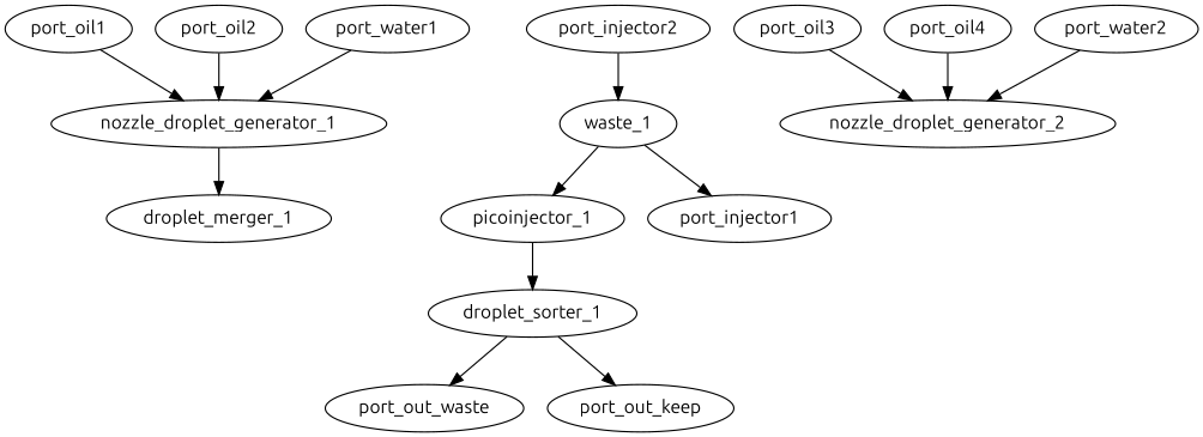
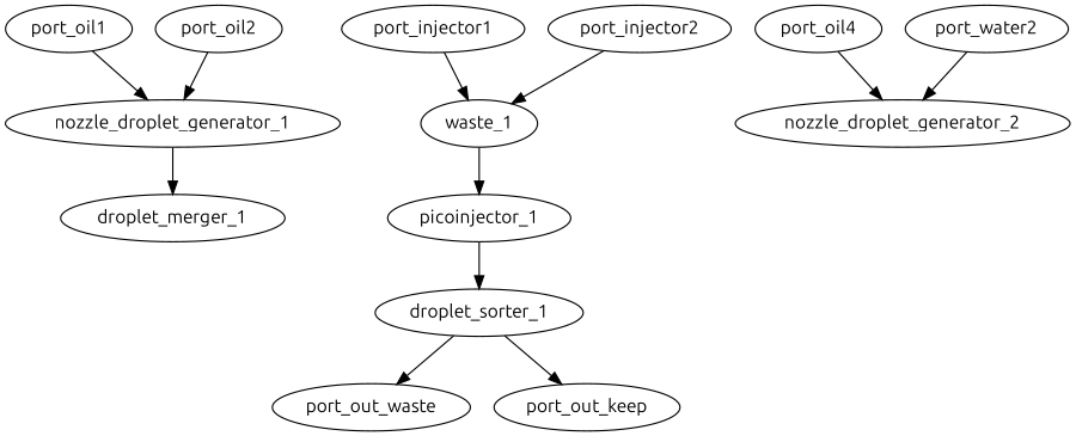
  digraph {
    fontname=Ubuntu
    node [fontname=Ubuntu]
    edge [fontname=Ubuntu sink_port="{'_component': 'mixer_1', '_port': '1'}"]
    port_oil1
    nozzle_droplet_generator_1
    droplet_merger_1
    port_oil2
-   port_water1
    picoinjector_1
    droplet_sorter_1
-   port_oil3
    nozzle_droplet_generator_2
    port_oil4
    port_water2
    port_out_waste
    port_out_keep
    n14 [label=waste_1]
    port_injector1
    port_injector2
    port_oil1 -> nozzle_droplet_generator_1 [connection_id=connection_1 connection_ref="{'name': 'connection_1', 'ID': 'connection_1', 'entity': 'CHANNEL', 'params': {'data': {'channelWidth': 300, 'connectionSpacing': 1000}}, 'source': {'_component': 'port_oil1', '_port': {'x': 2000, 'y': 2000, 'layer': 'FLOW', 'label': '1'}}, 'sinks': [{'_component': 'nozzle_droplet_generator_1', '_port': '1'}], 'layer': {'_id': '0', 'name': 'FLOW_0', 'layertype': 'FLOW', 'group': '0', 'params': {'data': {}}}, '_paths': []}" sink_port="{'_component': 'nozzle_droplet_generator_1', '_port': '1'}" source_port="{'_component': 'port_oil1', '_port': {'x': 2000, 'y': 2000, 'layer': 'FLOW', 'label': '1'}}"]
    nozzle_droplet_generator_1 -> droplet_merger_1 [connection_id=connection_7 connection_ref="{'name': 'connection_7', 'ID': 'connection_7', 'entity': 'CHANNEL', 'params': {'data': {'channelWidth': 300, 'connectionSpacing': 1000}}, 'source': {'_component': 'nozzle_droplet_generator_1', '_port': '2'}, 'sinks': [{'_component': 'droplet_merger_1', '_port': '1'}], 'layer': {'_id': '0', 'name': 'FLOW_0', 'layertype': 'FLOW', 'group': '0', 'params': {'data': {}}}, '_paths': []}" sink_port="{'_component': 'droplet_merger_1', '_port': '1'}" source_port="{'_component': 'nozzle_droplet_generator_1', '_port': '2'}"]
    port_oil2 -> nozzle_droplet_generator_1 [connection_id=connection_2 connection_ref="{'name': 'connection_2', 'ID': 'connection_2', 'entity': 'CHANNEL', 'params': {'data': {'channelWidth': 300, 'connectionSpacing': 1000}}, 'source': {'_component': 'port_oil2', '_port': {'x': 2000, 'y': 2000, 'layer': 'FLOW', 'label': '1'}}, 'sinks': [{'_component': 'nozzle_droplet_generator_1', '_port': '3'}], 'layer': {'_id': '0', 'name': 'FLOW_0', 'layertype': 'FLOW', 'group': '0', 'params': {'data': {}}}, '_paths': []}" sink_port="{'_component': 'nozzle_droplet_generator_1', '_port': '3'}" source_port="{'_component': 'port_oil2', '_port': {'x': 2000, 'y': 2000, 'layer': 'FLOW', 'label': '1'}}"]
-   port_water1 -> nozzle_droplet_generator_1 [connection_id=connection_3 connection_ref="{'name': 'connection_3', 'ID': 'connection_3', 'entity': 'CHANNEL', 'params': {'data': {'channelWidth': 300, 'connectionSpacing': 1000}}, 'source': {'_component': 'port_water1', '_port': {'x': 2000, 'y': 2000, 'layer': 'FLOW', 'label': '1'}}, 'sinks': [{'_component': 'nozzle_droplet_generator_1', '_port': '4'}], 'layer': {'_id': '0', 'name': 'FLOW_0', 'layertype': 'FLOW', 'group': '0', 'params': {'data': {}}}, '_paths': []}" sink_port="{'_component': 'nozzle_droplet_generator_1', '_port': '4'}" source_port="{'_component': 'port_water1', '_port': {'x': 2000, 'y': 2000, 'layer': 'FLOW', 'label': '1'}}"]
    picoinjector_1 -> droplet_sorter_1 [connection_id=connection_12 connection_ref="{'name': 'connection_12', 'ID': 'connection_12', 'entity': 'CHANNEL', 'params': {'data': {'channelWidth': 300, 'connectionSpacing': 1000}}, 'source': {'_component': 'picoinjector_1', '_port': '2'}, 'sinks': [{'_component': 'droplet_sorter_1', '_port': '1'}], 'layer': {'_id': '0', 'name': 'FLOW_0', 'layertype': 'FLOW', 'group': '0', 'params': {'data': {}}}, '_paths': []}" sink_port="{'_component': 'droplet_sorter_1', '_port': '1'}" source_port="{'_component': 'picoinjector_1', '_port': '2'}"]
    droplet_sorter_1 -> port_out_waste [connection_id=connection_13 connection_ref="{'name': 'connection_13', 'ID': 'connection_13', 'entity': 'CHANNEL', 'params': {'data': {'channelWidth': 300, 'connectionSpacing': 1000}}, 'source': {'_component': 'droplet_sorter_1', '_port': '2'}, 'sinks': [{'_component': 'port_out_waste', '_port': {'x': 2000, 'y': 2000, 'layer': 'FLOW', 'label': '1'}}], 'layer': {'_id': '0', 'name': 'FLOW_0', 'layertype': 'FLOW', 'group': '0', 'params': {'data': {}}}, '_paths': []}" sink_port="{'_component': 'port_out_waste', '_port': {'x': 2000, 'y': 2000, 'layer': 'FLOW', 'label': '1'}}" source_port="{'_component': 'droplet_sorter_1', '_port': '2'}"]
    droplet_sorter_1 -> port_out_keep [connection_id=connection_14 connection_ref="{'name': 'connection_14', 'ID': 'connection_14', 'entity': 'CHANNEL', 'params': {'data': {'channelWidth': 300, 'connectionSpacing': 1000}}, 'source': {'_component': 'droplet_sorter_1', '_port': '3'}, 'sinks': [{'_component': 'port_out_keep', '_port': {'x': 2000, 'y': 2000, 'layer': 'FLOW', 'label': '1'}}], 'layer': {'_id': '0', 'name': 'FLOW_0', 'layertype': 'FLOW', 'group': '0', 'params': {'data': {}}}, '_paths': []}" sink_port="{'_component': 'port_out_keep', '_port': {'x': 2000, 'y': 2000, 'layer': 'FLOW', 'label': '1'}}" source_port="{'_component': 'droplet_sorter_1', '_port': '3'}"]
-   port_oil3 -> nozzle_droplet_generator_2 [connection_id=connection_4 connection_ref="{'name': 'connection_4', 'ID': 'connection_4', 'entity': 'CHANNEL', 'params': {'data': {'channelWidth': 300, 'connectionSpacing': 1000}}, 'source': {'_component': 'port_oil3', '_port': {'x': 2000, 'y': 2000, 'layer': 'FLOW', 'label': '1'}}, 'sinks': [{'_component': 'nozzle_droplet_generator_2', '_port': '1'}], 'layer': {'_id': '0', 'name': 'FLOW_0', 'layertype': 'FLOW', 'group': '0', 'params': {'data': {}}}, '_paths': []}" sink_port="{'_component': 'nozzle_droplet_generator_2', '_port': '1'}" source_port="{'_component': 'port_oil3', '_port': {'x': 2000, 'y': 2000, 'layer': 'FLOW', 'label': '1'}}"]
    port_oil4 -> nozzle_droplet_generator_2 [connection_id=connection_5 connection_ref="{'name': 'connection_5', 'ID': 'connection_5', 'entity': 'CHANNEL', 'params': {'data': {'channelWidth': 300, 'connectionSpacing': 1000}}, 'source': {'_component': 'port_oil4', '_port': {'x': 2000, 'y': 2000, 'layer': 'FLOW', 'label': '1'}}, 'sinks': [{'_component': 'nozzle_droplet_generator_2', '_port': '3'}], 'layer': {'_id': '0', 'name': 'FLOW_0', 'layertype': 'FLOW', 'group': '0', 'params': {'data': {}}}, '_paths': []}" sink_port="{'_component': 'nozzle_droplet_generator_2', '_port': '3'}" source_port="{'_component': 'port_oil4', '_port': {'x': 2000, 'y': 2000, 'layer': 'FLOW', 'label': '1'}}"]
    port_water2 -> nozzle_droplet_generator_2 [connection_id=connection_6 connection_ref="{'name': 'connection_6', 'ID': 'connection_6', 'entity': 'CHANNEL', 'params': {'data': {'channelWidth': 300, 'connectionSpacing': 1000}}, 'source': {'_component': 'port_water2', '_port': {'x': 2000, 'y': 2000, 'layer': 'FLOW', 'label': '1'}}, 'sinks': [{'_component': 'nozzle_droplet_generator_2', '_port': '4'}], 'layer': {'_id': '0', 'name': 'FLOW_0', 'layertype': 'FLOW', 'group': '0', 'params': {'data': {}}}, '_paths': []}" sink_port="{'_component': 'nozzle_droplet_generator_2', '_port': '4'}" source_port="{'_component': 'port_water2', '_port': {'x': 2000, 'y': 2000, 'layer': 'FLOW', 'label': '1'}}"]
    n14 -> picoinjector_1 [connection_id=connection_11 connection_ref="{'name': 'connection_11', 'ID': 'connection_11', 'entity': 'CHANNEL', 'params': {'data': {'channelWidth': 300, 'connectionSpacing': 1000}}, 'source': {'_component': 'mixer_1', '_port': '2'}, 'sinks': [{'_component': 'picoinjector_1', '_port': '3'}], 'layer': {'_id': '0', 'name': 'FLOW_0', 'layertype': 'FLOW', 'group': '0', 'params': {'data': {}}}, '_paths': []}" sink_port="{'_component': 'picoinjector_1', '_port': '3'}" source_port="{'_component': 'mixer_1', '_port': '2'}"]
-   n14 -> port_injector1 [connection_id=connection_9 connection_ref="{'name': 'connection_9', 'ID': 'connection_9', 'entity': 'CHANNEL', 'params': {'data': {'channelWidth': 300, 'connectionSpacing': 1000}}, 'source': {'_component': 'port_injector1', '_port': {'x': 2000, 'y': 2000, 'layer': 'FLOW', 'label': '1'}}, 'sinks': [{'_component': 'mixer_1', '_port': '1'}], 'layer': {'_id': '0', 'name': 'FLOW_0', 'layertype': 'FLOW', 'group': '0', 'params': {'data': {}}}, '_paths': []}" source_port="{'_component': 'port_injector1', '_port': {'x': 2000, 'y': 2000, 'layer': 'FLOW', 'label': '1'}}"]
+   port_injector1 -> n14 [connection_id=connection_9 connection_ref="{'name': 'connection_9', 'ID': 'connection_9', 'entity': 'CHANNEL', 'params': {'data': {'channelWidth': 300, 'connectionSpacing': 1000}}, 'source': {'_component': 'port_injector1', '_port': {'x': 2000, 'y': 2000, 'layer': 'FLOW', 'label': '1'}}, 'sinks': [{'_component': 'mixer_1', '_port': '1'}], 'layer': {'_id': '0', 'name': 'FLOW_0', 'layertype': 'FLOW', 'group': '0', 'params': {'data': {}}}, '_paths': []}" source_port="{'_component': 'port_injector1', '_port': {'x': 2000, 'y': 2000, 'layer': 'FLOW', 'label': '1'}}"]
    port_injector2 -> n14 [connection_id=connection_10 connection_ref="{'name': 'connection_10', 'ID': 'connection_10', 'entity': 'CHANNEL', 'params': {'data': {'channelWidth': 300, 'connectionSpacing': 1000}}, 'source': {'_component': 'port_injector2', '_port': {'x': 2000, 'y': 2000, 'layer': 'FLOW', 'label': '1'}}, 'sinks': [{'_component': 'mixer_1', '_port': '1'}], 'layer': {'_id': '0', 'name': 'FLOW_0', 'layertype': 'FLOW', 'group': '0', 'params': {'data': {}}}, '_paths': []}" source_port="{'_component': 'port_injector2', '_port': {'x': 2000, 'y': 2000, 'layer': 'FLOW', 'label': '1'}}"]
  }
